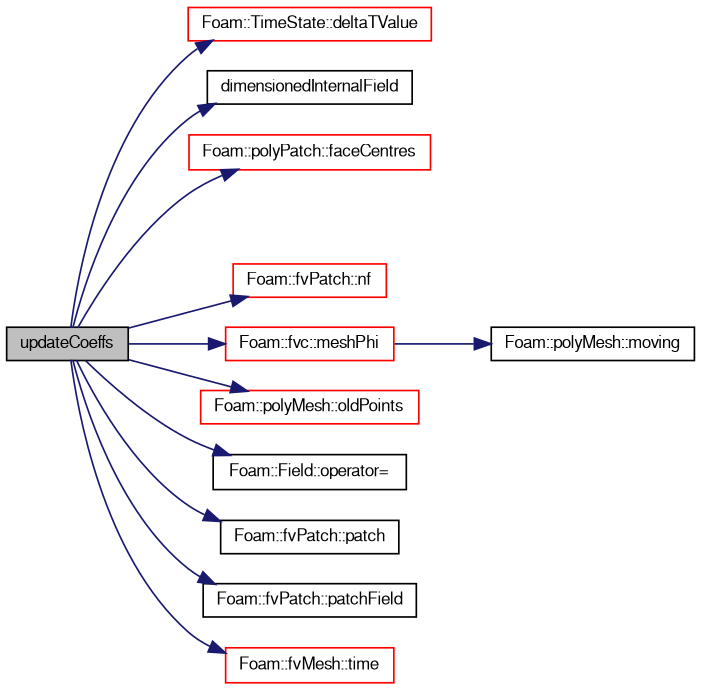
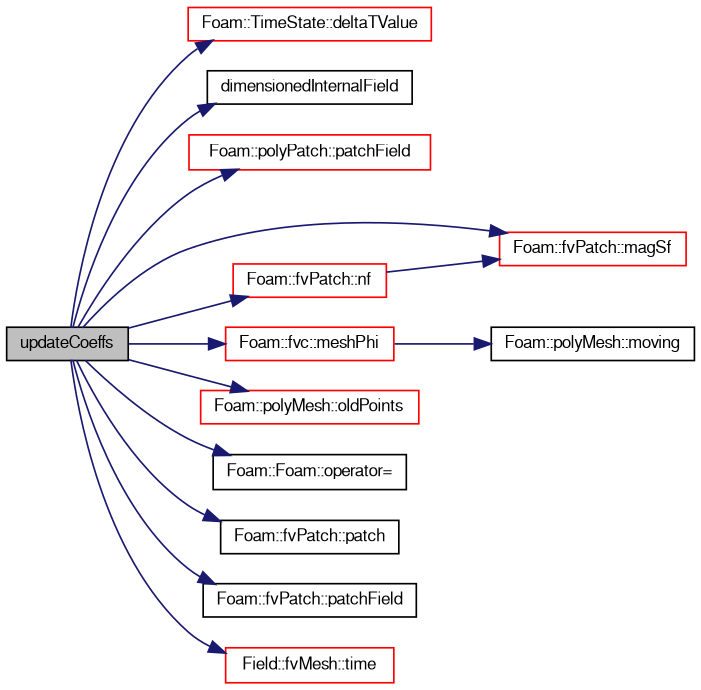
  digraph {
    rankdir=LR
    node [color=red fontname=FreeSans fontsize=10 shape=record]
    edge [color=midnightblue fontname=FreeSans fontsize=10 labelfontname=FreeSans labelfontsize=10 style=solid]
    n1 [color=black fillcolor=grey75 fontcolor=black height=0.2 label=updateCoeffs style=filled width=0.4]
    n2 [height=0.2 label="Foam::TimeState::deltaTValue" width=0.4]
    n3 [color=black height=0.2 label=dimensionedInternalField width=0.4]
-   n4 [height=0.2 label="Foam::polyPatch::faceCentres" width=0.4]
+   n4 [height=0.2 label="Foam::polyPatch::patchField" width=0.4]
+   n5 [height=0.2 label="Foam::fvPatch::magSf" width=0.4]
    n6 [height=0.2 label="Foam::fvc::meshPhi" width=0.4]
    n7 [height=0.2 label="Foam::fvPatch::nf" width=0.4]
    n8 [height=0.2 label="Foam::polyMesh::oldPoints" width=0.4]
-   n9 [color=black height=0.2 label="Foam::Field::operator=" width=0.4]
+   n9 [color=black height=0.2 label="Foam::Foam::operator=" width=0.4]
    n10 [color=black height=0.2 label="Foam::fvPatch::patch" width=0.4]
    n11 [color=black height=0.2 label="Foam::fvPatch::patchField" width=0.4]
-   n12 [height=0.2 label="Foam::fvMesh::time" width=0.4]
+   n12 [height=0.2 label="Field::fvMesh::time" width=0.4]
    n13 [color=black height=0.2 label="Foam::polyMesh::moving" width=0.4]
    n1 -> n2
    n1 -> n3
    n1 -> n4
+   n1 -> n5
    n1 -> n6
    n1 -> n7
    n1 -> n8
    n1 -> n9
    n1 -> n10
    n1 -> n11
    n1 -> n12
    n6 -> n13
+   n7 -> n5
  }
